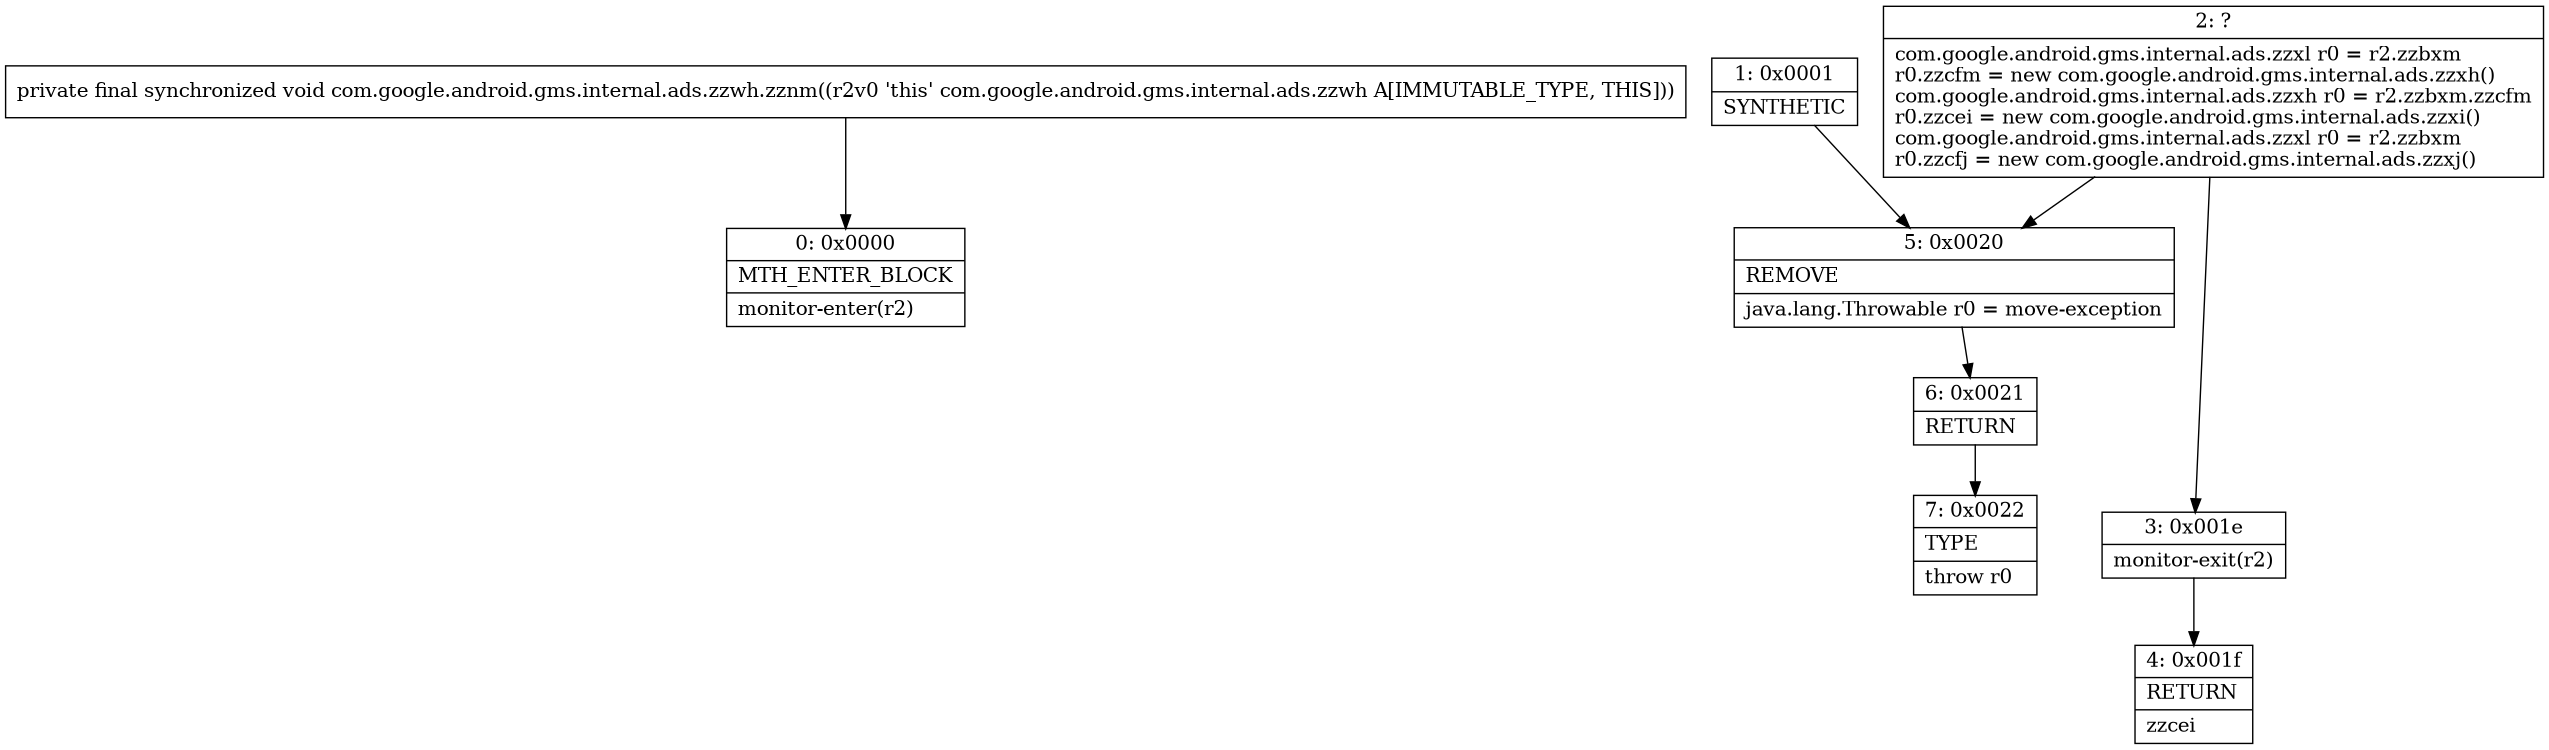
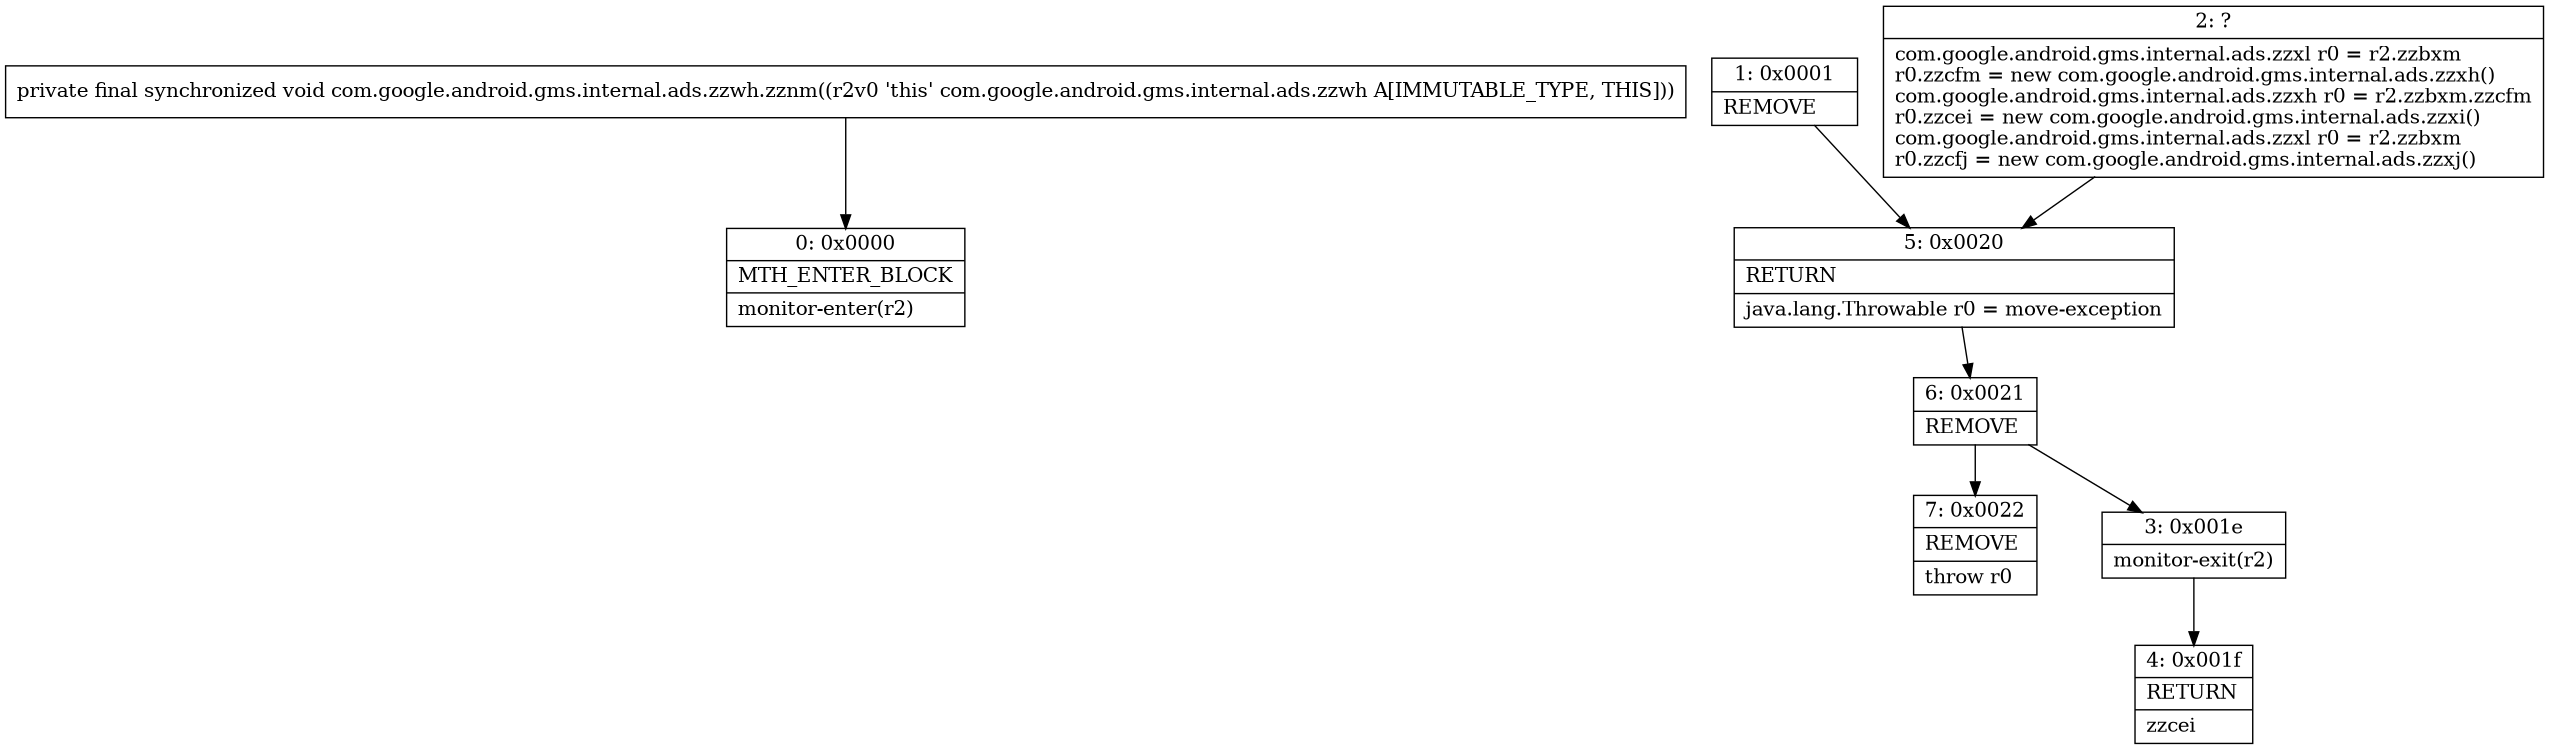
  digraph {
    node [shape=record]
    n1 [label="{0\:\ 0x0000|MTH_ENTER_BLOCK\l|monitor\-enter(r2)\l}"]
-   n2 [label="{1\:\ 0x0001|SYNTHETIC\l}"]
-   n3 [label="{5\:\ 0x0020|REMOVE\l|java.lang.Throwable r0 = move\-exception\l}"]
+   n2 [label="{1\:\ 0x0001|REMOVE\l}"]
+   n3 [label="{5\:\ 0x0020|RETURN\l|java.lang.Throwable r0 = move\-exception\l}"]
    n4 [label="{2\:\ ?|com.google.android.gms.internal.ads.zzxl r0 = r2.zzbxm\lr0.zzcfm = new com.google.android.gms.internal.ads.zzxh()\lcom.google.android.gms.internal.ads.zzxh r0 = r2.zzbxm.zzcfm\lr0.zzcei = new com.google.android.gms.internal.ads.zzxi()\lcom.google.android.gms.internal.ads.zzxl r0 = r2.zzbxm\lr0.zzcfj = new com.google.android.gms.internal.ads.zzxj()\l}"]
    n5 [label="{3\:\ 0x001e|monitor\-exit(r2)\l}"]
-   n6 [label="{6\:\ 0x0021|RETURN\l}"]
+   n6 [label="{6\:\ 0x0021|REMOVE\l}"]
    n7 [label="{4\:\ 0x001f|RETURN\l|zzcei\l}"]
-   n8 [label="{7\:\ 0x0022|TYPE\l|throw r0\l}"]
+   n8 [label="{7\:\ 0x0022|REMOVE\l|throw r0\l}"]
    n9 [label="{private final synchronized void com.google.android.gms.internal.ads.zzwh.zznm((r2v0 'this' com.google.android.gms.internal.ads.zzwh A[IMMUTABLE_TYPE, THIS])) }"]
    n2 -> n3
    n3 -> n6
    n4 -> n3
-   n4 -> n5
+   n6 -> n5
    n5 -> n7
    n6 -> n8
    n9 -> n1
  }
